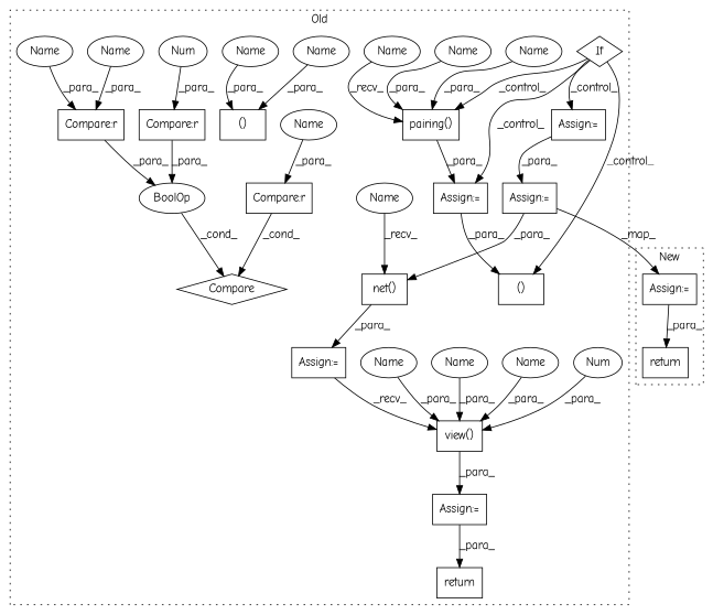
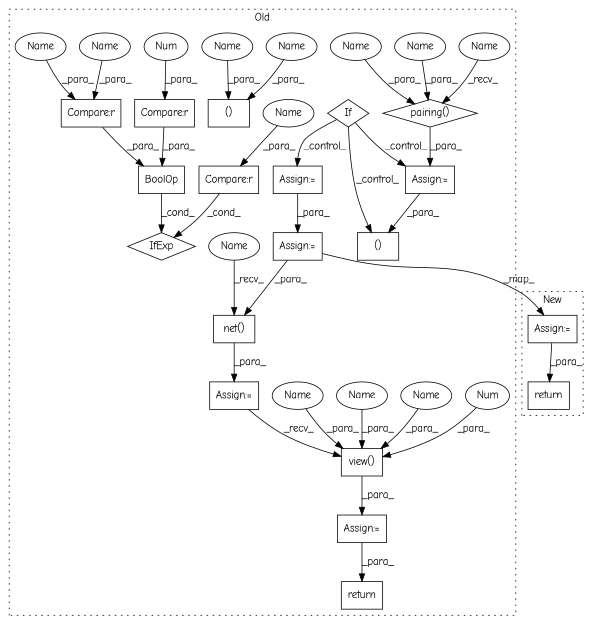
  digraph {
    fontname="Comic Neue"
    node [a=87 fontname="Comic Neue" l=3 s=7838 shape=box]
    edge [fontname="Comic Neue"]
    n1 [a=93 l=7 label=return s=8154]
    n2 [a=68 label="Assign:=" s=7982]
    n3 [a=68 label="Assign:=" s=7876]
    n4 [a=54 label="()" s=8002]
    n5 [a=68 label="Assign:=" s=8083]
    n6 [a=75 l="27,1" label="view()" s="8086,8124"]
    n7 [a=96 label=If s=7813 shape=diamond]
    n8 [a=76 l=2 label=Num s=8122 shape=ellipse]
    n9 [a=40 l=18 label="Compare:r"]
-   n10 [a=75 l="13,36" label="pairing()" s="7879,7906"]
+   n10 [a=75 l="13,36" label="pairing()" s="7879,7906" shape=diamond]
    n11 [a=40 l=17 label="Compare:r" s=7816]
    n12 [a=76 l=1 label=Num s=7832 shape=ellipse]
-   n13 [a=72 l=40 label=BoolOp s=7816 shape=ellipse]
+   n13 [a=72 l=40 label=BoolOp s=7816]
    n14 [a=40 l=11 label="Compare:r" s=7635]
-   n15 [a=51 l="4,6" label=Compare s="7631,7646" shape=diamond]
+   n15 [a=51 l="4,6" label=IfExp s="7631,7646" shape=diamond]
    n16 [a=54 l=6 label="()" s=7704]
    n17 [a=75 l="9,1" label="net()" s="8062,8072"]
    n18 [a=68 label="Assign:=" s=8059]
    n19 [a=68 label="Assign:=" s=8025]
    n20 [l=4 label=Name s=7642 shape=ellipse]
    n21 [l=4 label=Name s=7852 shape=ellipse]
    n22 [l=1 label=Name s=7703 shape=ellipse]
    n23 [l=1 label=Name s=8113 shape=ellipse]
    n24 [l=1 label=Name s=8116 shape=ellipse]
    n25 [l=1 label=Name s=8119 shape=ellipse]
    n26 [l=1 label=Name s=7706 shape=ellipse]
    n27 [l=6 label=Name shape=ellipse]
    n28 [l=6 label=Name s=7900 shape=ellipse]
    n29 [l=6 label=Name s=7892 shape=ellipse]
    n30 [l=4 label=Name s=8062 shape=ellipse]
    n31 [l=4 label=Name s=7879 shape=ellipse]
    n32 [a=93 l=7 label=return s=3399]
    n33 [a=68 label="Assign:=" s=3289]
    subgraph cluster_1 {
      label=Old
      style=dotted
      n1
      n2
      n3
      n4
      n5
      n6
      n7
      n8
      n9
      n10
      n11
      n12
      n13
      n14
      n15
      n16
      n17
      n18
      n19
      n20
      n21
      n22
      n23
      n24
      n25
      n26
      n27
      n28
      n29
      n30
      n31
    }
    subgraph cluster_2 {
      label=New
      style=dotted
      n32
      n33
    }
    n2 -> n19 [label=_para_]
    n3 -> n4 [label=_para_]
    n5 -> n1 [label=_para_]
    n6 -> n5 [label=_para_]
    n7 -> n2 [label=_control_]
    n7 -> n3 [label=_control_]
    n7 -> n4 [label=_control_]
-   n7 -> n10 [label=_control_]
    n8 -> n6 [label=_para_]
    n9 -> n13 [label=_para_]
    n10 -> n3 [label=_para_]
    n11 -> n13 [label=_para_]
    n12 -> n11 [label=_para_]
    n13 -> n15 [label=_cond_]
    n14 -> n15 [label=_cond_]
    n17 -> n18 [label=_para_]
    n18 -> n6 [label=_recv_]
    n19 -> n17 [label=_para_]
    n19 -> n33 [label=_map_]
    n20 -> n14 [label=_para_]
    n21 -> n9 [label=_para_]
    n22 -> n16 [label=_para_]
    n23 -> n6 [label=_para_]
    n24 -> n6 [label=_para_]
    n25 -> n6 [label=_para_]
    n26 -> n16 [label=_para_]
    n27 -> n9 [label=_para_]
    n28 -> n10 [label=_para_]
    n29 -> n10 [label=_para_]
    n30 -> n17 [label=_recv_]
    n31 -> n10 [label=_recv_]
    n33 -> n32 [label=_para_]
  }
